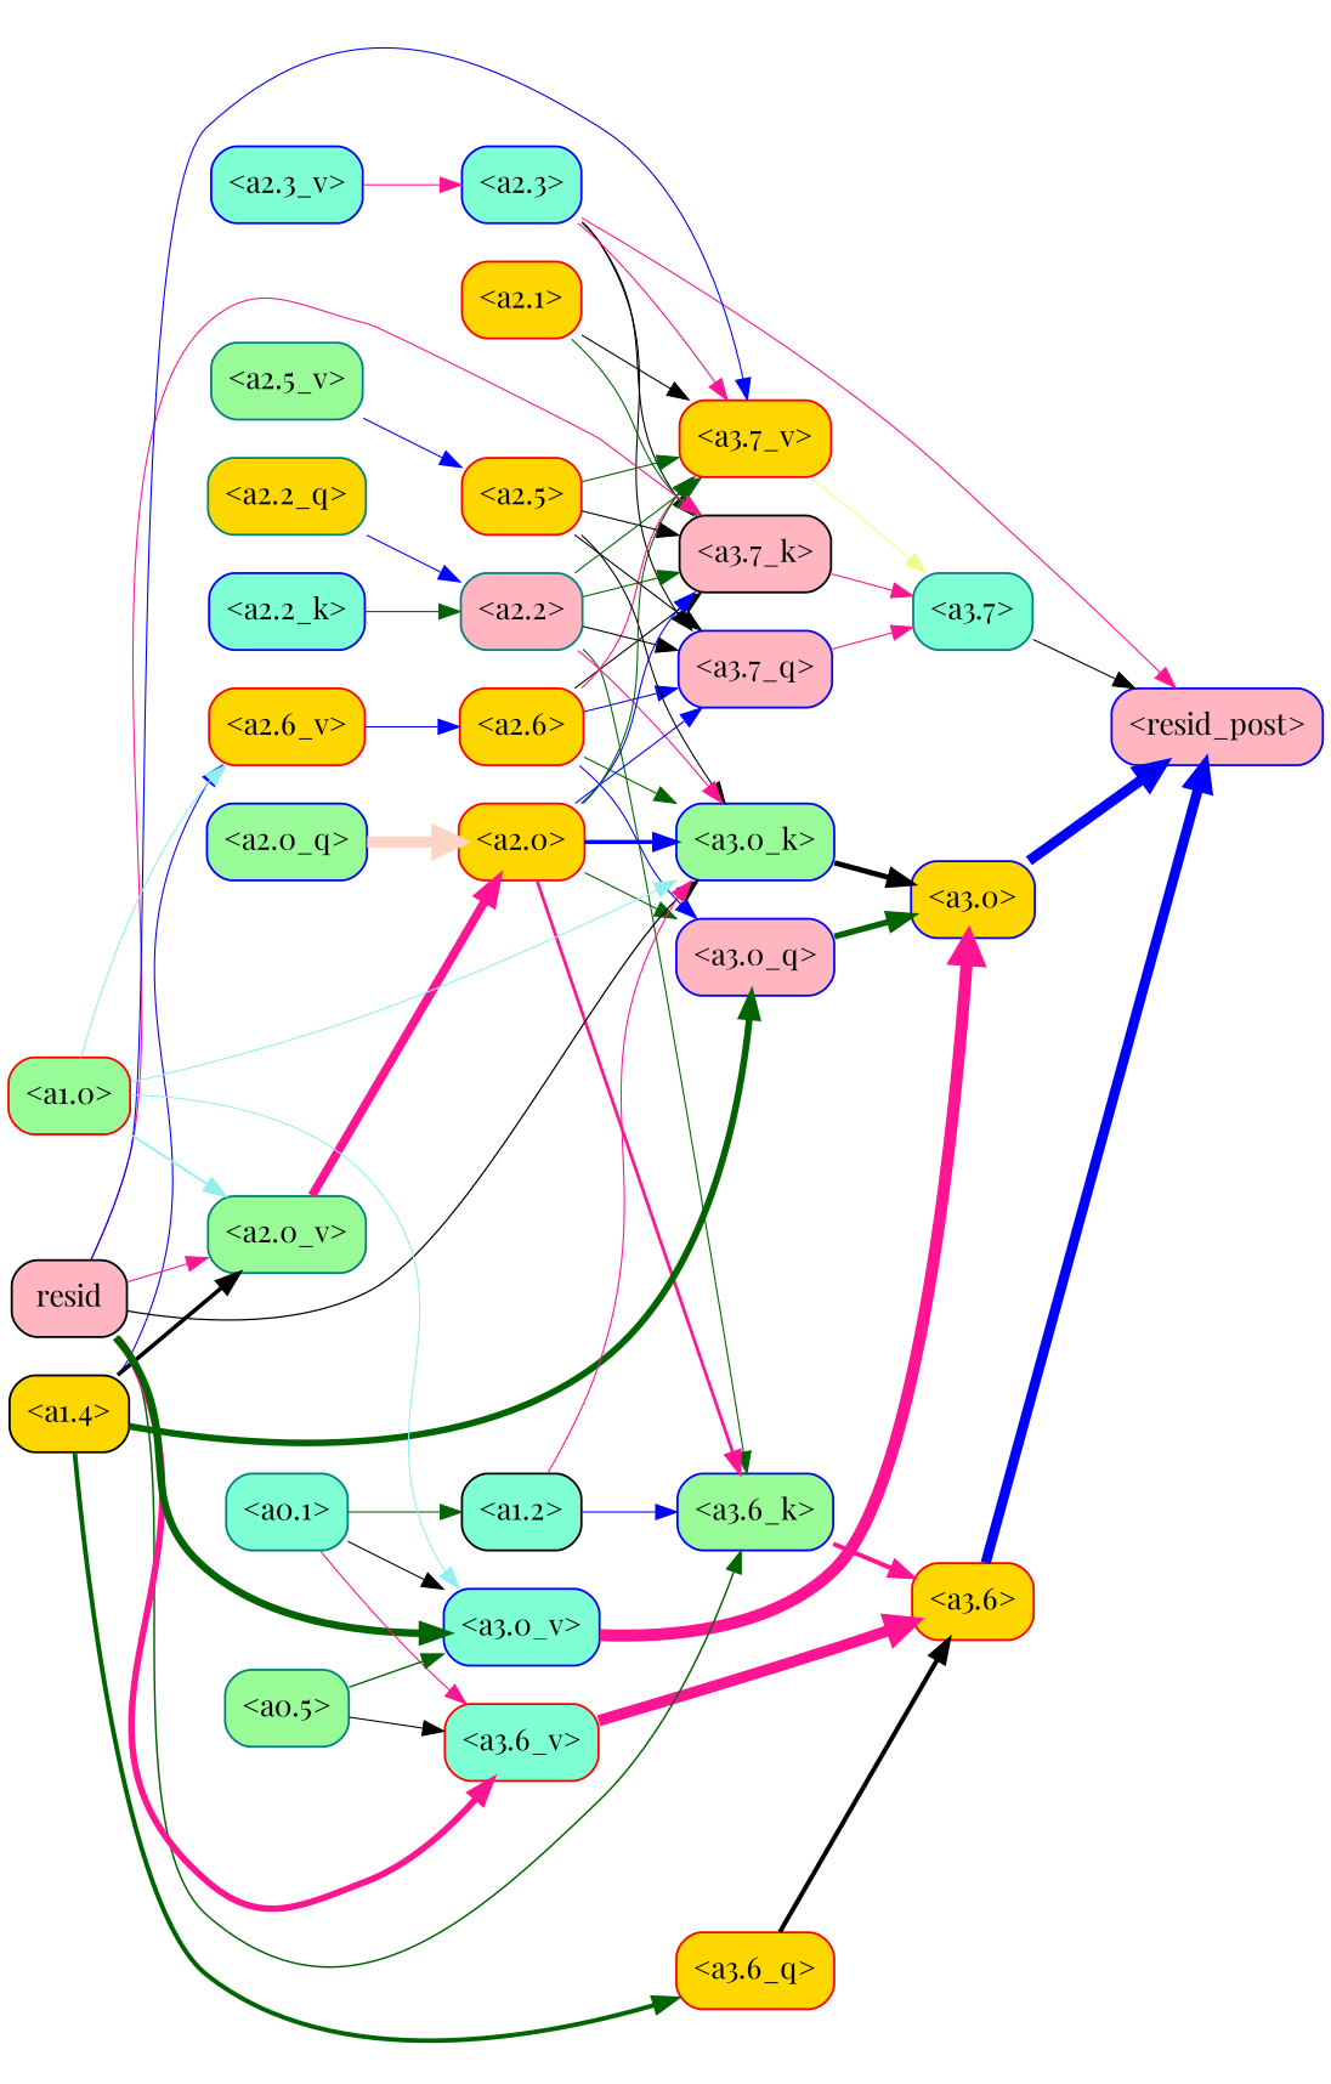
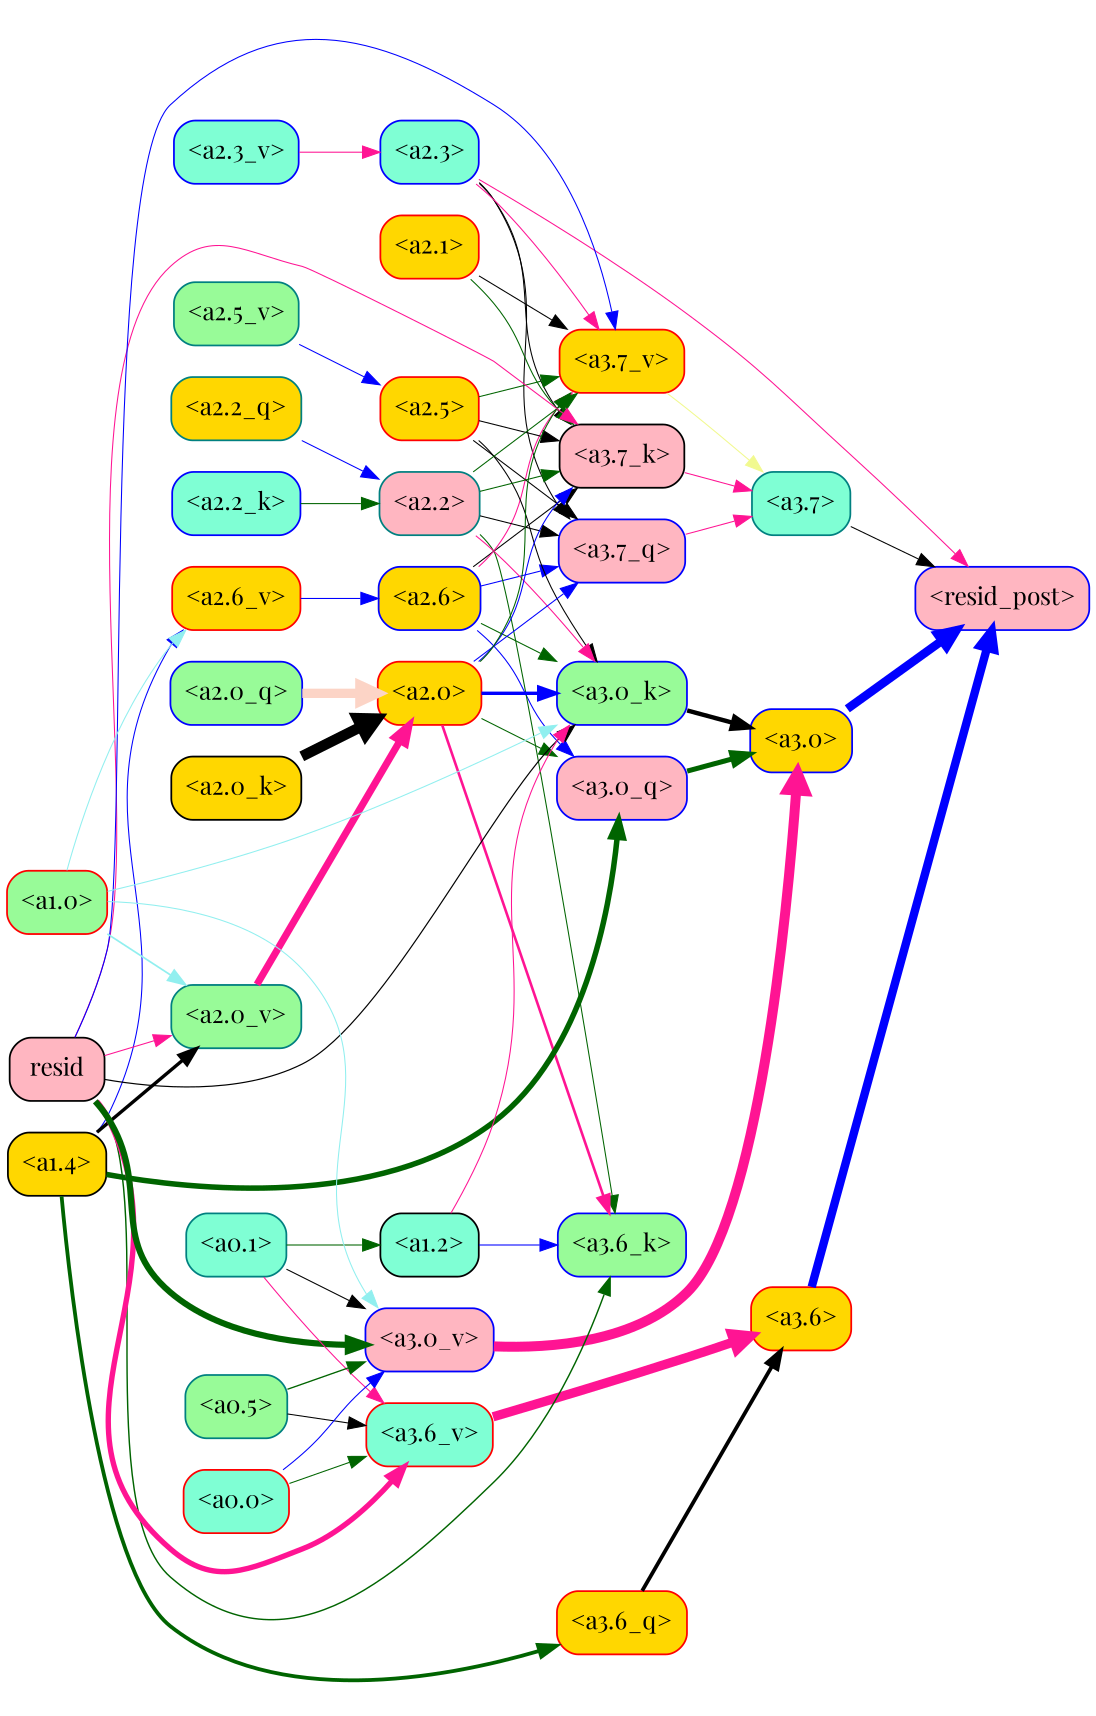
  strict digraph {
    fontname="Playfair Display"
    rankdir=LR
    splines=true
    node [color=blue fillcolor=gold fontname="Playfair Display" shape=box style="filled, rounded"]
    edge [color=deeppink fontname="Playfair Display" penwidth=0.6]
    "<a3.7>" [color=teal fillcolor=aquamarine]
    "<resid_post>" [fillcolor=lightpink]
    "<a3.6>" [color=red]
    "<a3.0>"
    "<a2.3>" [fillcolor=aquamarine]
    "<a3.7_q>" [fillcolor=lightpink]
    "<a3.7_k>" [color=black fillcolor=lightpink]
    "<a3.7_v>" [color=red]
    "<a3.6_q>" [color=red]
    "<a3.0_q>" [fillcolor=lightpink]
    "<a3.6_k>" [fillcolor=palegreen]
    "<a3.0_k>" [fillcolor=palegreen]
    "<a3.6_v>" [color=red fillcolor=aquamarine]
-   "<a3.0_v>" [fillcolor=aquamarine]
-   "<a2.6>" [color=red]
+   "<a3.0_v>" [fillcolor=lightpink]
+   "<a2.6>"
    "<a2.5>" [color=red]
    "<a2.2>" [color=teal fillcolor=lightpink]
    "<a2.1>" [color=red]
    "<a2.0>" [color=red]
    "<a1.4>" [color=black]
    "<a2.6_v>" [color=red]
    "<a2.0_v>" [color=teal fillcolor=palegreen]
    n23 [color=black fillcolor=lightpink label=resid]
    "<a1.2>" [color=black fillcolor=aquamarine]
    "<a0.1>" [color=teal fillcolor=aquamarine]
    "<a1.0>" [color=red fillcolor=palegreen]
    "<a0.5>" [color=teal fillcolor=palegreen]
+   "<a0.0>" [color=red fillcolor=aquamarine]
    "<a2.2_q>" [color=teal]
    "<a2.0_q>" [fillcolor=palegreen]
    "<a2.2_k>" [fillcolor=aquamarine]
+   "<a2.0_k>" [color=black]
    "<a2.5_v>" [color=teal fillcolor=palegreen]
    "<a2.3_v>" [fillcolor=aquamarine]
    "<a3.7>" -> "<resid_post>" [color=black]
    "<a3.6>" -> "<resid_post>" [color=blue penwidth=4.7534414529800415]
    "<a3.0>" -> "<resid_post>" [color=blue penwidth=4.898576855659485]
    "<a2.3>" -> "<resid_post>"
    "<a2.3>" -> "<a3.7_q>" [color=black]
    "<a2.3>" -> "<a3.7_k>" [color=black]
    "<a2.3>" -> "<a3.7_v>"
    "<a3.7_q>" -> "<a3.7>"
    "<a3.7_k>" -> "<a3.7>"
    "<a3.7_v>" -> "<a3.7>" [color="#f1f98f"]
    "<a3.6_q>" -> "<a3.6>" [color=black penwidth=2.160832464694977]
    "<a3.0_q>" -> "<a3.0>" [color=darkgreen penwidth=2.870753765106201]
-   "<a3.6_k>" -> "<a3.6>" [penwidth=2.13908451795578]
    "<a3.0_k>" -> "<a3.0>" [color=black penwidth=2.520303964614868]
    "<a3.6_v>" -> "<a3.6>" [penwidth=5.297133803367615]
    "<a3.0_v>" -> "<a3.0>" [penwidth=5.680712580680847]
    "<a2.6>" -> "<a3.7_q>" [color=blue]
    "<a2.6>" -> "<a3.7_k>" [color=black]
    "<a2.6>" -> "<a3.7_v>"
    "<a2.6>" -> "<a3.0_q>" [color=blue]
    "<a2.6>" -> "<a3.0_k>" [color=darkgreen]
    "<a2.5>" -> "<a3.7_q>" [color=black]
    "<a2.5>" -> "<a3.7_k>" [color=black]
    "<a2.5>" -> "<a3.7_v>" [color=darkgreen]
    "<a2.5>" -> "<a3.0_k>" [color=black]
    "<a2.2>" -> "<a3.7_q>" [color=black]
    "<a2.2>" -> "<a3.7_k>" [color=darkgreen]
    "<a2.2>" -> "<a3.7_v>" [color=darkgreen]
    "<a2.2>" -> "<a3.6_k>" [color=darkgreen]
    "<a2.2>" -> "<a3.0_k>"
    "<a2.1>" -> "<a3.7_k>" [color=darkgreen]
    "<a2.1>" -> "<a3.7_v>" [color=black]
    "<a2.0>" -> "<a3.7_q>" [color=blue]
    "<a2.0>" -> "<a3.7_k>" [color=blue]
    "<a2.0>" -> "<a3.7_v>" [color=darkgreen]
    "<a2.0>" -> "<a3.0_q>" [color=darkgreen]
    "<a2.0>" -> "<a3.6_k>" [penwidth=1.4807794839143753]
    "<a2.0>" -> "<a3.0_k>" [color=blue penwidth=1.9436544477939606]
    "<a1.4>" -> "<a3.6_q>" [color=darkgreen penwidth=2.1635248363018036]
    "<a1.4>" -> "<a3.0_q>" [color=darkgreen penwidth=3.1362746953964233]
    "<a1.4>" -> "<a2.6_v>" [color=blue]
    "<a1.4>" -> "<a2.0_v>" [color=black penwidth=1.9271827340126038]
    "<a2.6_v>" -> "<a2.6>" [color=blue]
    "<a2.0_v>" -> "<a2.0>" [penwidth=4.041402816772461]
    n23 -> "<a3.7_k>"
    n23 -> "<a3.7_v>" [color=blue]
    n23 -> "<a3.6_k>" [color=darkgreen penwidth=0.8202246725559235]
    n23 -> "<a3.0_k>" [color=black penwidth=0.6771316379308701]
    n23 -> "<a3.6_v>" [penwidth=3.067279100418091]
    n23 -> "<a3.0_v>" [color=darkgreen penwidth=3.5202720761299133]
    n23 -> "<a2.0_v>"
    "<a1.2>" -> "<a3.6_k>" [color=blue]
    "<a1.2>" -> "<a3.0_k>"
    "<a0.1>" -> "<a3.6_v>"
    "<a0.1>" -> "<a3.0_v>" [color=black]
    "<a0.1>" -> "<a1.2>" [color=darkgreen]
    "<a1.0>" -> "<a3.0_k>" [color="#91efef"]
    "<a1.0>" -> "<a3.0_v>" [color="#91efef"]
    "<a1.0>" -> "<a2.6_v>" [color="#91efef"]
    "<a1.0>" -> "<a2.0_v>" [color="#91efef" penwidth=0.9754131138324738]
    "<a0.5>" -> "<a3.6_v>" [color=black]
    "<a0.5>" -> "<a3.0_v>" [color=darkgreen penwidth=0.764040544629097]
+   "<a0.0>" -> "<a3.6_v>" [color=darkgreen]
+   "<a0.0>" -> "<a3.0_v>" [color=blue]
    "<a2.2_q>" -> "<a2.2>" [color=blue]
    "<a2.0_q>" -> "<a2.0>" [color="#fcd4c6" penwidth=5.313405752182007]
    "<a2.2_k>" -> "<a2.2>" [color=darkgreen]
+   "<a2.0_k>" -> "<a2.0>" [color=black penwidth=6.029795527458191]
    "<a2.5_v>" -> "<a2.5>" [color=blue]
    "<a2.3_v>" -> "<a2.3>"
  }
